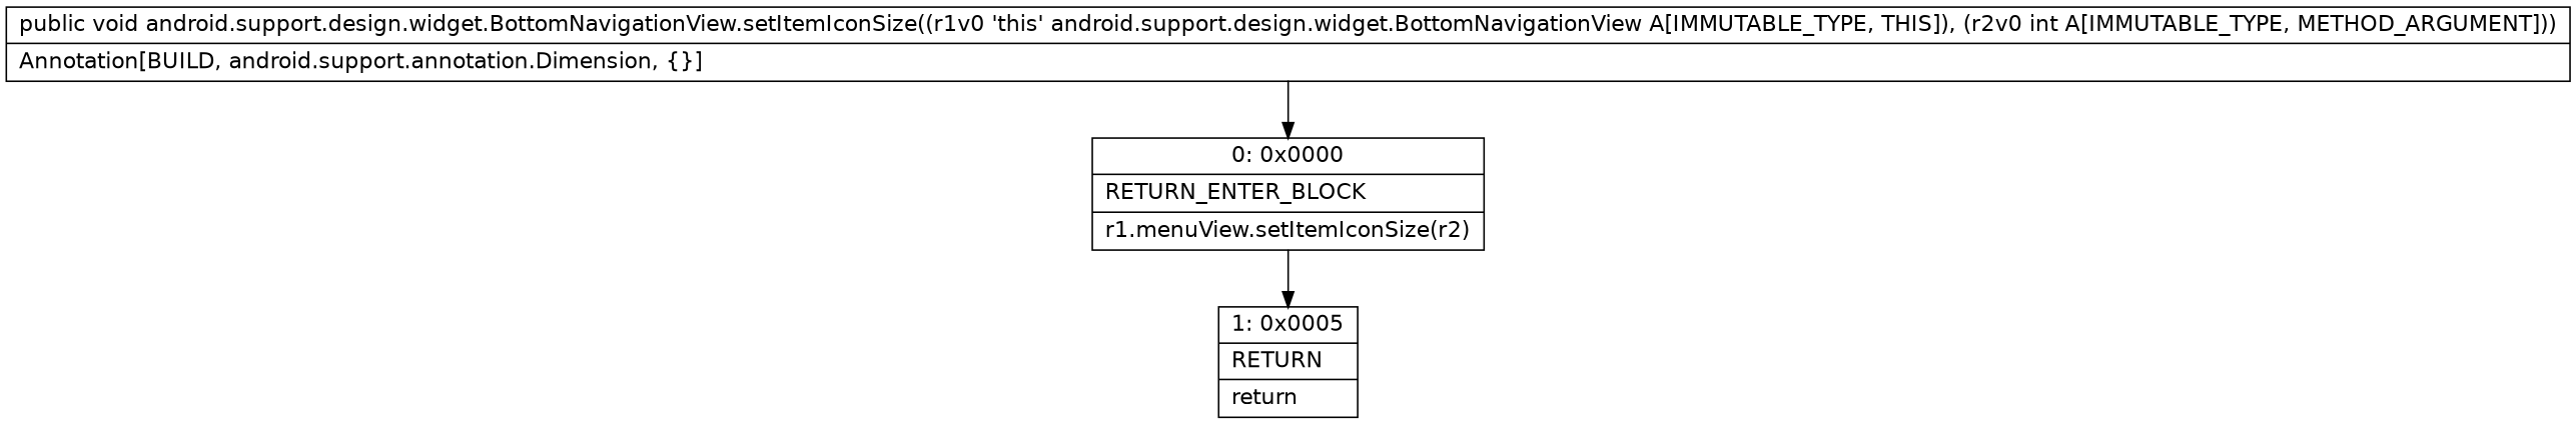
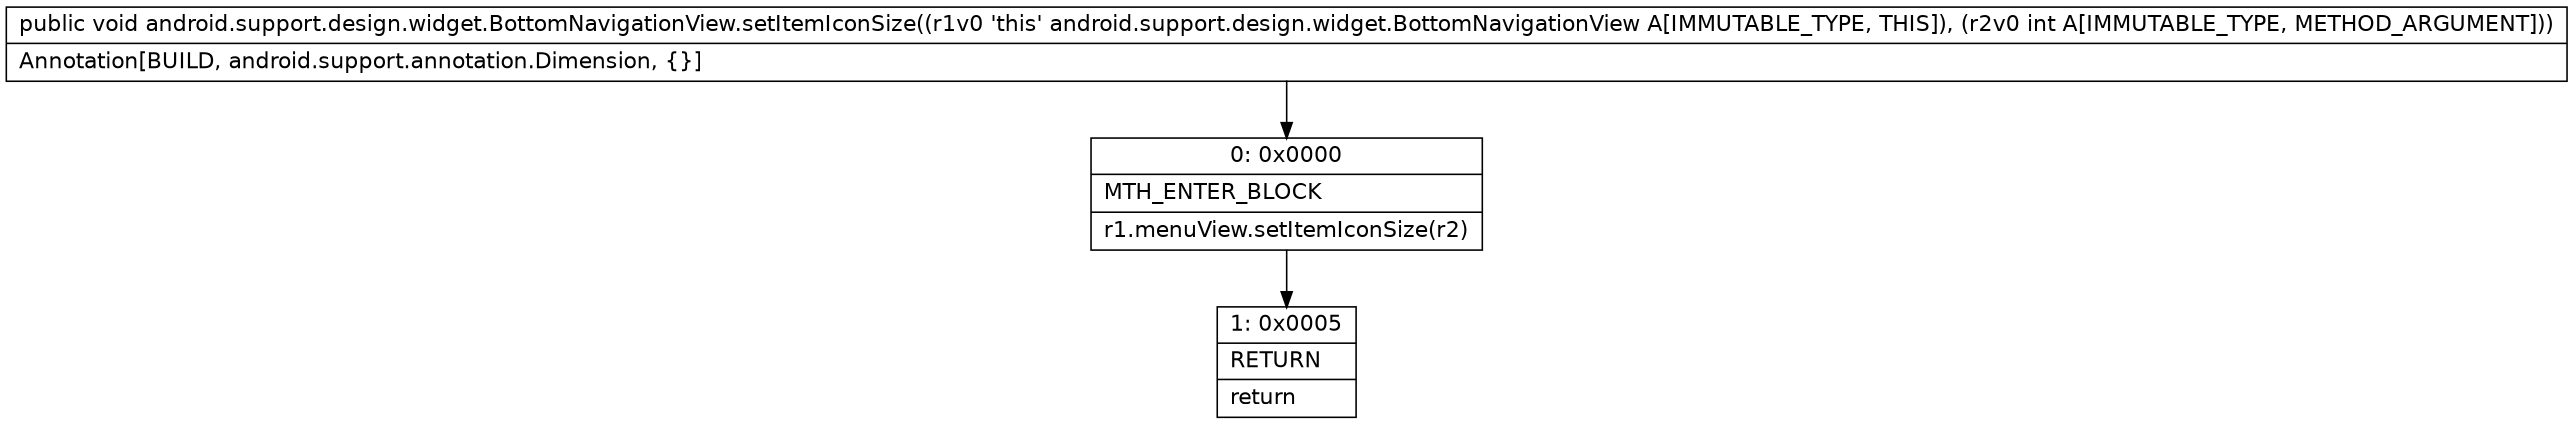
  digraph {
    fontname="DejaVu Sans"
    node [shape=record fontname="DejaVu Sans"]
    edge [fontname="DejaVu Sans"]
-   n1 [label="{0\:\ 0x0000|RETURN_ENTER_BLOCK\l|r1.menuView.setItemIconSize(r2)\l}"]
+   n1 [label="{0\:\ 0x0000|MTH_ENTER_BLOCK\l|r1.menuView.setItemIconSize(r2)\l}"]
    n2 [label="{1\:\ 0x0005|RETURN\l|return\l}"]
    n3 [label="{public void android.support.design.widget.BottomNavigationView.setItemIconSize((r1v0 'this' android.support.design.widget.BottomNavigationView A[IMMUTABLE_TYPE, THIS]), (r2v0 int A[IMMUTABLE_TYPE, METHOD_ARGUMENT]))  | Annotation[BUILD, android.support.annotation.Dimension, \{\}]\l}"]
    n1 -> n2
    n3 -> n1
  }
